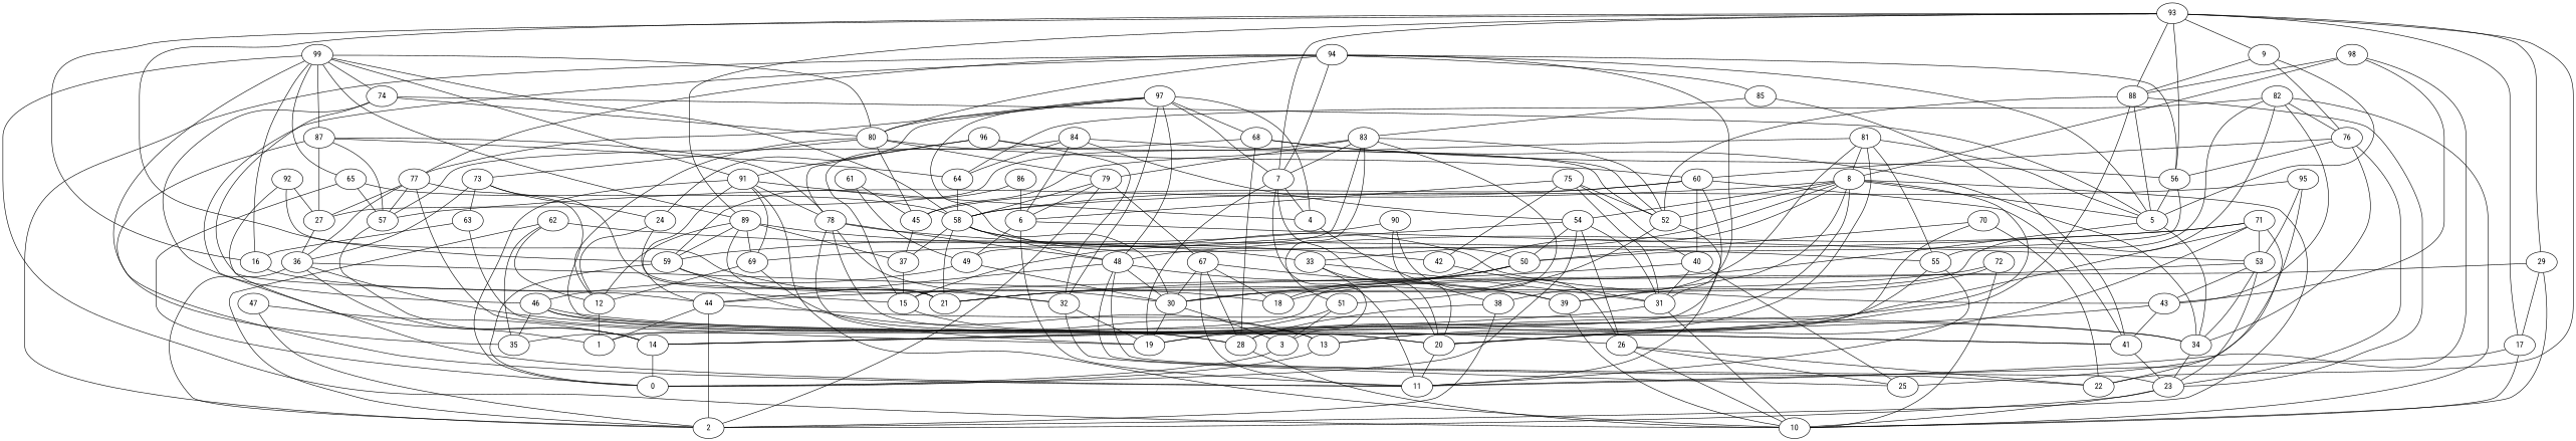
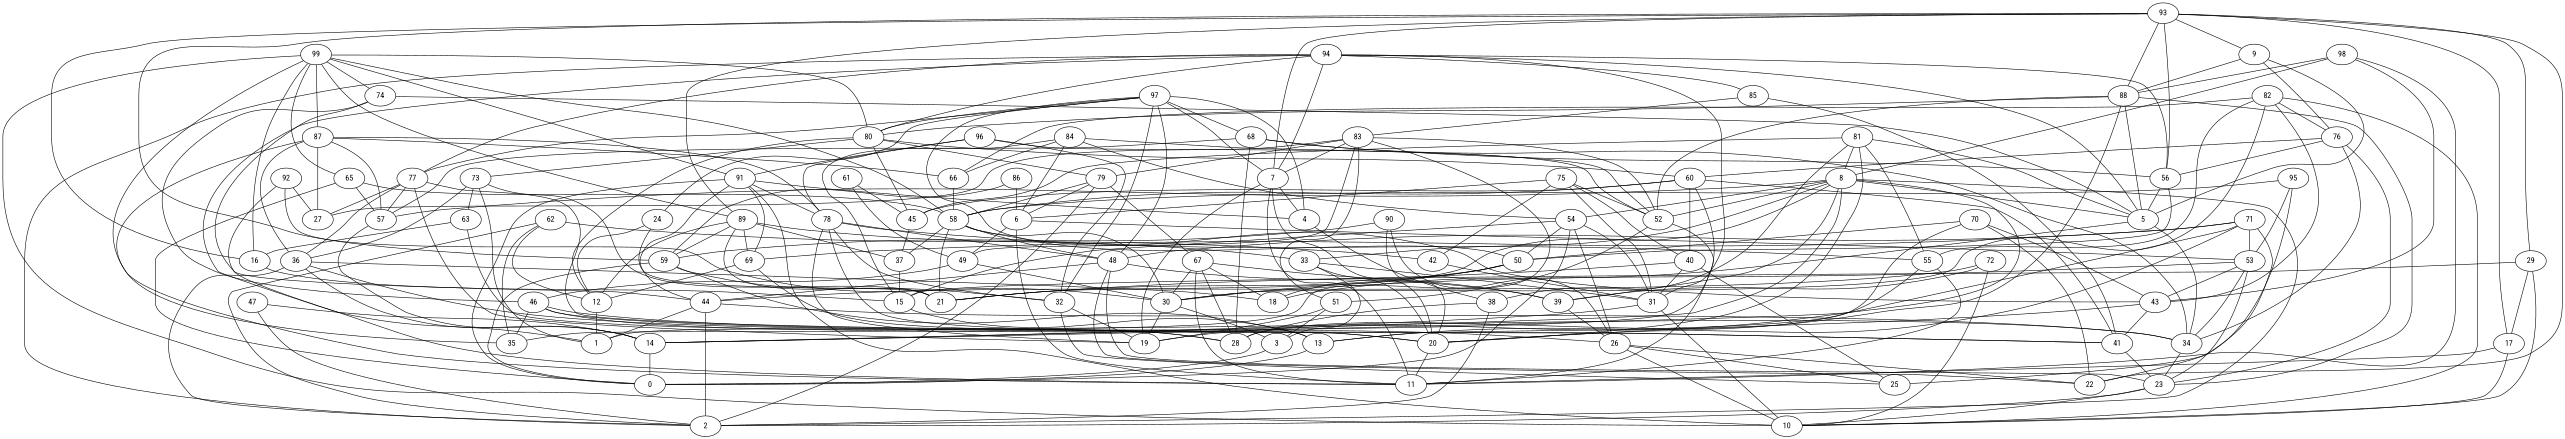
  digraph {
    fontname="Roboto Condensed"
    node [fontname="Roboto Condensed"]
    edge [color=black dir=none fontname="Roboto Condensed"]
    34
    23
    2
    10
    63
    16
    20
    15
    24
    21
    12
    89
    69
    59
    37
    33
    52
    51
    11
    3
    19
    8
    54
    14
    57
    5
    39
    1
    88
    80
    13
    53
    43
    30
    45
    79
    60
    73
    83
    49
    7
    27
    58
    6
    67
    82
-   64
+   64 [label=66]
    76
    55
    74
    44
    46
    9
    56
    85
    41
    61
    38
    28
    95
    25
    81
    86
    0
    32
    40
    35
    31
    72
    36
    26
    18
    78
    48
    22
    77
    50
    70
    62
    42
    97
    4
    68
    84
    65
    94
    71
    92
    75
    91
    90
    87
    47
    96
    93
    17
    29
    99
    98
    subgraph sub_1 {
      34
      23
      2
      10
      63
      16
      20
      15
      24
      21
      12
      89
      69
      59
      37
      33
      52
      51
      11
      3
      19
      8
      54
      14
      57
      5
      39
      1
      88
      80
      13
      53
      43
      30
      45
      79
      60
      73
      83
      49
      7
      27
      58
      6
      67
      82
      64
      76
      55
      74
      44
      46
      9
      56
      85
      41
      61
      38
      28
      95
      25
      81
      86
      0
      32
      40
      35
      31
      72
      36
      26
      18
      78
      48
      22
      77
      50
      70
      62
      42
      97
      4
      68
      84
      65
      94
      71
      92
      75
      91
      90
      87
      47
      96
      93
      17
      29
      99
      98
    }
    34 -> 23
    23 -> 2
    23 -> 10
    63 -> 16
    63 -> 20
    16 -> 15
    20 -> 11
    15 -> 13
    24 -> 21
    24 -> 12
    12 -> 1
    89 -> 21
    89 -> 12
    89 -> 69
    89 -> 59
    89 -> 37
    89 -> 33
    69 -> 12
    69 -> 28
    59 -> 13
    59 -> 0
    59 -> 32
    37 -> 15
    33 -> 20
    33 -> 3
    33 -> 31
    52 -> 51
    52 -> 11
    51 -> 3
    51 -> 19
    3 -> 0
    8 -> 2
    8 -> 21
    8 -> 33
    8 -> 52
    8 -> 19
    8 -> 54
    8 -> 14
    8 -> 57
    8 -> 5
    8 -> 39
    54 -> 15
    54 -> 0
    54 -> 31
    54 -> 26
    54 -> 50
    14 -> 0
    57 -> 14
    5 -> 34
    5 -> 18
-   39 -> 10
+   39 -> 26
    88 -> 23
    88 -> 52
    88 -> 5
-   74 -> 80
+   88 -> 80
    88 -> 13
    80 -> 12
    80 -> 45
    80 -> 79
    80 -> 60
    80 -> 73
    13 -> 0
    53 -> 34
    53 -> 23
    53 -> 43
    53 -> 30
    43 -> 20
    43 -> 41
    30 -> 3
    30 -> 19
    45 -> 37
    79 -> 2
    79 -> 58
    79 -> 6
    79 -> 67
    60 -> 45
    60 -> 58
    60 -> 41
    60 -> 40
    60 -> 35
    73 -> 63
    73 -> 21
-   73 -> 24
+   73 -> 1
    73 -> 36
    83 -> 52
    83 -> 51
    83 -> 1
    83 -> 79
    83 -> 49
    83 -> 7
    83 -> 27
    49 -> 30
    49 -> 46
    7 -> 20
    7 -> 11
    7 -> 19
    7 -> 4
    58 -> 21
    58 -> 37
    58 -> 43
    58 -> 30
    58 -> 48
    6 -> 11
    6 -> 53
    6 -> 49
    67 -> 11
    67 -> 39
    67 -> 30
    67 -> 28
    67 -> 18
    82 -> 10
    82 -> 43
    82 -> 30
    82 -> 64
    82 -> 76
    82 -> 55
    64 -> 58
    76 -> 34
    76 -> 23
    76 -> 60
    76 -> 56
    55 -> 11
    55 -> 28
    74 -> 5
    74 -> 44
    74 -> 46
    44 -> 34
    44 -> 2
    44 -> 1
    46 -> 34
    46 -> 41
    46 -> 28
    46 -> 35
    9 -> 5
    9 -> 88
    9 -> 76
    56 -> 5
    56 -> 50
    85 -> 83
    85 -> 41
    41 -> 23
    61 -> 45
    61 -> 49
    38 -> 2
    38 -> 28
-   28 -> 10
    95 -> 53
    95 -> 58
    95 -> 25
    81 -> 20
    81 -> 8
    81 -> 5
    81 -> 45
    81 -> 55
    81 -> 38
    86 -> 59
    86 -> 6
    32 -> 19
    32 -> 25
    40 -> 21
    40 -> 25
    40 -> 31
    31 -> 10
    31 -> 14
    72 -> 10
    72 -> 39
    72 -> 44
    36 -> 2
    36 -> 14
    36 -> 26
    36 -> 18
    26 -> 10
    26 -> 25
    26 -> 22
    78 -> 20
    78 -> 19
    78 -> 55
    78 -> 32
    78 -> 48
    48 -> 23
    48 -> 39
-   48 -> 30
    48 -> 44
    48 -> 22
    77 -> 19
    77 -> 57
    77 -> 27
    77 -> 41
    77 -> 36
    50 -> 21
    50 -> 30
    50 -> 18
    70 -> 13
+   70 -> 43
    70 -> 22
    70 -> 50
    62 -> 2
    62 -> 12
    62 -> 35
    62 -> 42
    42 -> 31
    97 -> 24
    97 -> 80
    97 -> 7
    97 -> 32
    97 -> 48
    97 -> 77
    97 -> 50
    97 -> 4
    97 -> 68
    4 -> 38
    68 -> 34
    68 -> 57
    68 -> 56
    68 -> 28
    84 -> 15
    84 -> 52
    84 -> 54
    84 -> 6
    84 -> 64
    65 -> 57
    65 -> 58
    65 -> 0
    94 -> 2
    94 -> 5
    94 -> 1
    94 -> 80
    94 -> 7
    94 -> 56
    94 -> 85
    94 -> 31
    94 -> 77
    71 -> 20
    71 -> 69
    71 -> 14
    71 -> 53
    71 -> 48
    71 -> 22
    92 -> 11
    92 -> 30
    92 -> 27
    75 -> 52
    75 -> 6
    75 -> 40
    75 -> 31
    75 -> 42
    91 -> 10
    91 -> 69
    91 -> 44
    91 -> 0
    91 -> 78
    91 -> 4
    90 -> 20
    90 -> 59
    90 -> 26
    87 -> 11
    87 -> 57
    87 -> 27
    87 -> 64
-   27 -> 36
+   87 -> 36
    87 -> 78
    47 -> 2
    47 -> 14
    96 -> 52
    96 -> 32
    96 -> 78
    96 -> 91
    93 -> 16
    93 -> 89
    93 -> 59
    93 -> 88
    93 -> 7
    93 -> 9
    93 -> 56
    93 -> 22
    93 -> 17
    93 -> 29
    17 -> 10
    17 -> 11
    29 -> 10
    29 -> 15
    29 -> 17
    99 -> 10
    99 -> 16
    99 -> 89
    99 -> 80
    99 -> 58
    99 -> 74
    99 -> 35
    99 -> 65
    99 -> 91
    99 -> 87
    98 -> 11
    98 -> 8
    98 -> 88
    98 -> 43
  }
